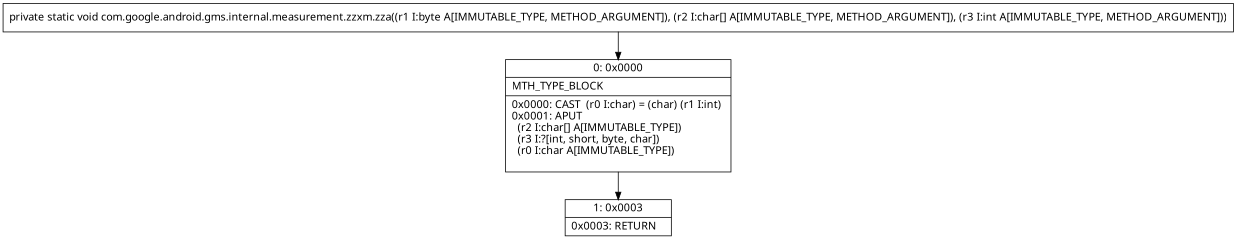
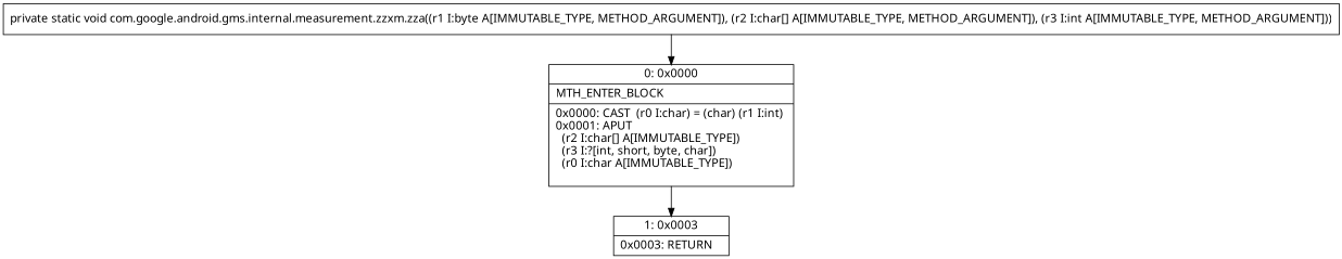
  digraph {
    fontname="Noto Sans"
    node [shape=record fontname="Noto Sans"]
    edge [fontname="Noto Sans"]
-   n1 [label="{0\:\ 0x0000|MTH_TYPE_BLOCK\l|0x0000: CAST  (r0 I:char) = (char) (r1 I:int) \l0x0001: APUT  \l  (r2 I:char[] A[IMMUTABLE_TYPE])\l  (r3 I:?[int, short, byte, char])\l  (r0 I:char A[IMMUTABLE_TYPE])\l \l}"]
+   n1 [label="{0\:\ 0x0000|MTH_ENTER_BLOCK\l|0x0000: CAST  (r0 I:char) = (char) (r1 I:int) \l0x0001: APUT  \l  (r2 I:char[] A[IMMUTABLE_TYPE])\l  (r3 I:?[int, short, byte, char])\l  (r0 I:char A[IMMUTABLE_TYPE])\l \l}"]
    n2 [label="{1\:\ 0x0003|0x0003: RETURN   \l}"]
    n3 [label="{private static void com.google.android.gms.internal.measurement.zzxm.zza((r1 I:byte A[IMMUTABLE_TYPE, METHOD_ARGUMENT]), (r2 I:char[] A[IMMUTABLE_TYPE, METHOD_ARGUMENT]), (r3 I:int A[IMMUTABLE_TYPE, METHOD_ARGUMENT])) }"]
    n1 -> n2
    n3 -> n1
  }
